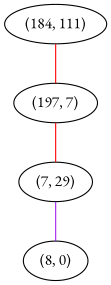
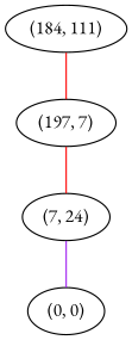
  graph {
    fontname="EB Garamond"
    node [fontname="EB Garamond"]
    edge [color=red fontname="EB Garamond" weight=1]
    n1 [label="(184, 111)"]
    "(197, 7)"
-   "(7, 24)" [label="(7, 29)"]
-   "(0, 0)" [label="(8, 0)"]
+   "(7, 24)"
+   "(0, 0)"
    n1 -- "(197, 7)"
    "(197, 7)" -- "(7, 24)"
    "(7, 24)" -- "(0, 0)" [color=purple weight=4]
  }
